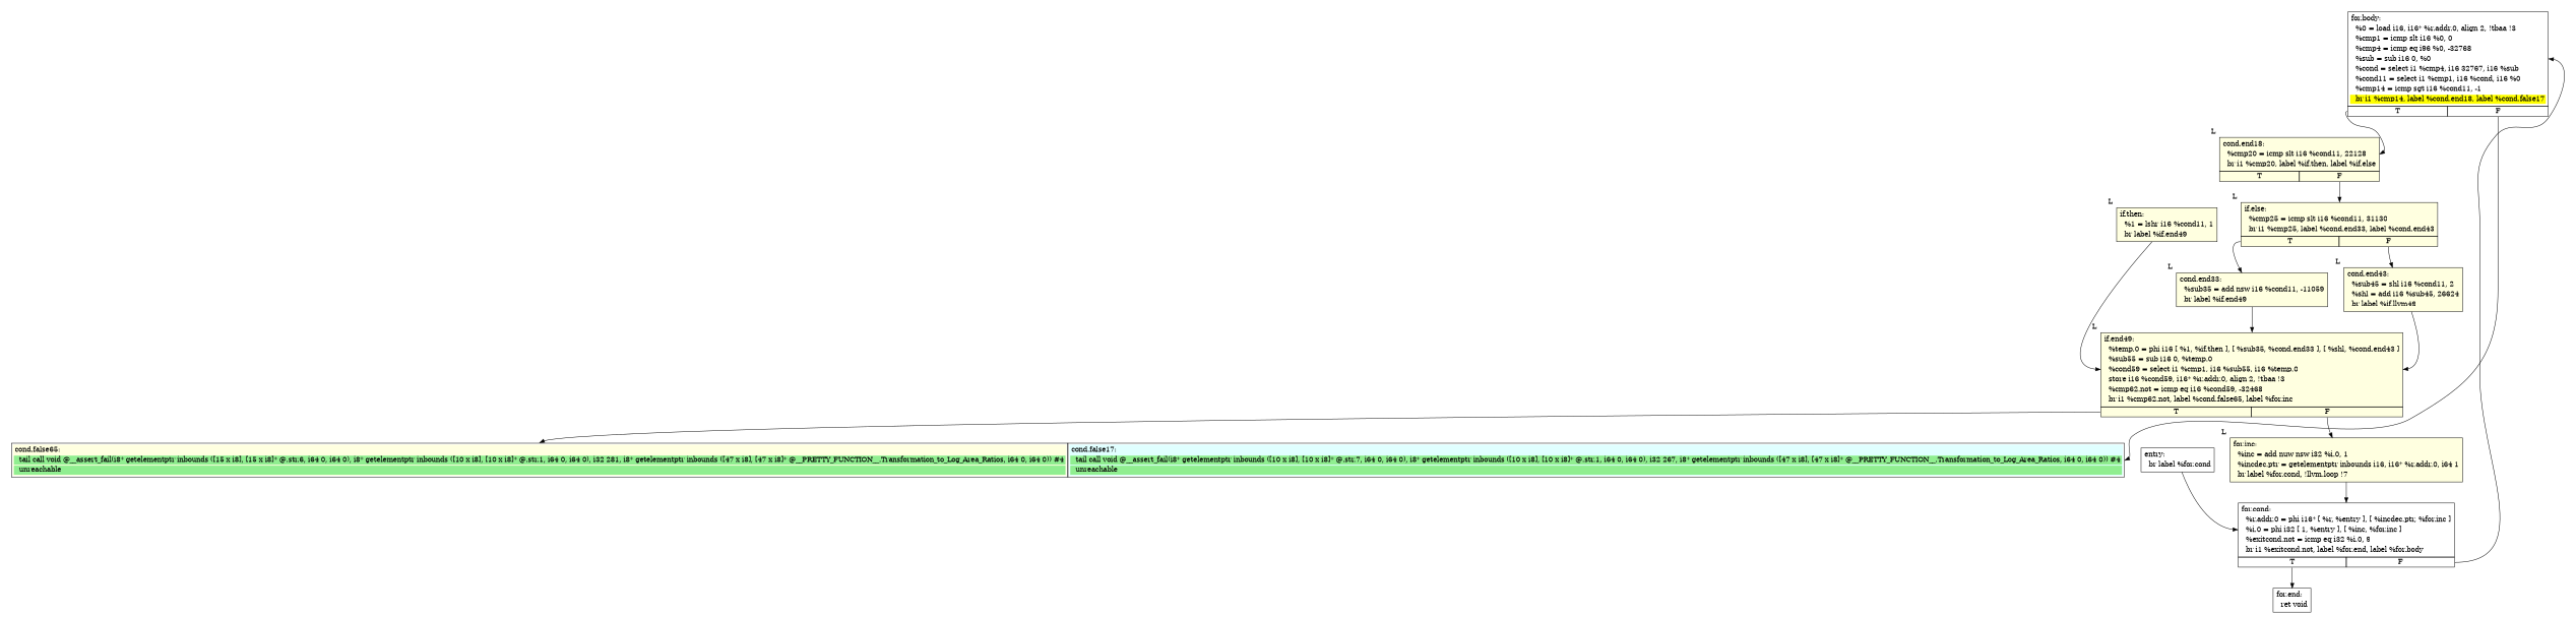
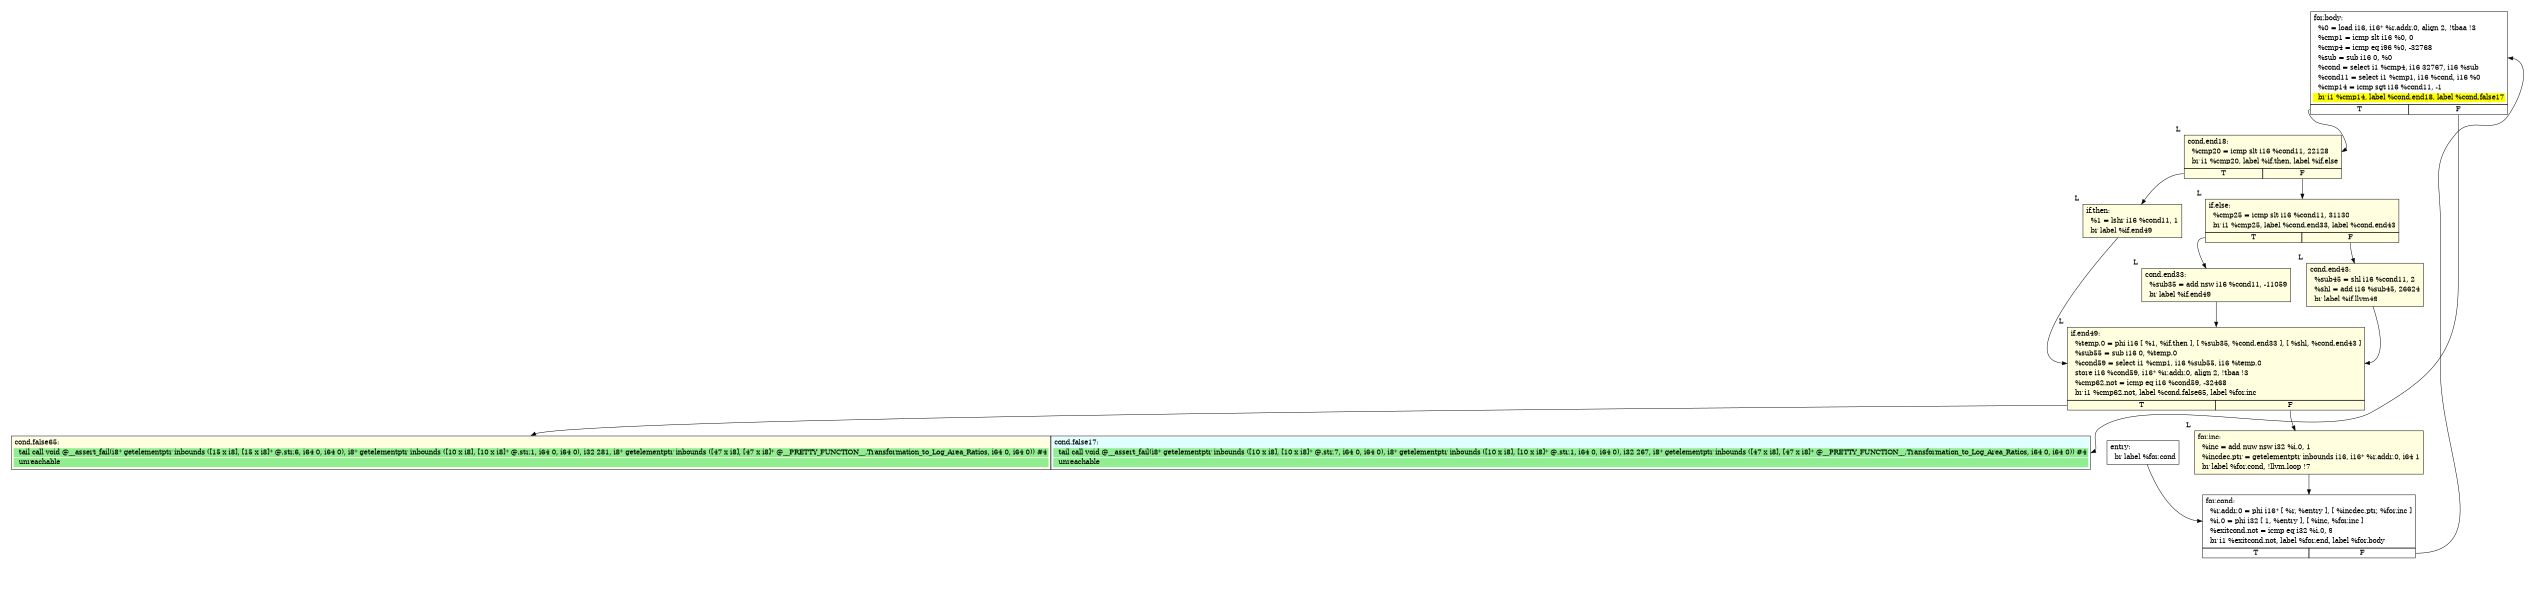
  digraph {
    node [shape=none xlabel=L]
    edge [headport=f tailport=f]
    n1 [label=<<table border="0" cellspacing="0"> <tr><td port="f1" border="1" colspan="2"><table bgcolor="LightYellow" border="0"> <tr><td align="left">cond.false65:</td></tr> <tr><td bgcolor="lightgreen" align="left">  tail call void @__assert_fail(i8* getelementptr inbounds ([15 x i8], [15 x i8]* @.str.6, i64 0, i64 0), i8* getelementptr inbounds ([10 x i8], [10 x i8]* @.str.1, i64 0, i64 0), i32 281, i8* getelementptr inbounds ([47 x i8], [47 x i8]* @__PRETTY_FUNCTION__.Transformation_to_Log_Area_Ratios, i64 0, i64 0)) #4</td></tr> <tr><td bgcolor="lightgreen" align="left">  unreachable</td></tr> </table> </td> <td port="f2" border="1" colspan="2"><table bgcolor="LightCyan" border="0"> <tr><td align="left">cond.false17:</td></tr> <tr><td bgcolor="lightgreen" align="left">  tail call void @__assert_fail(i8* getelementptr inbounds ([10 x i8], [10 x i8]* @.str.7, i64 0, i64 0), i8* getelementptr inbounds ([10 x i8], [10 x i8]* @.str.1, i64 0, i64 0), i32 267, i8* getelementptr inbounds ([47 x i8], [47 x i8]* @__PRETTY_FUNCTION__.Transformation_to_Log_Area_Ratios, i64 0, i64 0)) #4</td></tr> <tr><td bgcolor="lightgreen" align="left">  unreachable</td></tr> </table> </td></tr> </table>> xlabel=""]
    n2 [label=<<table  border="0" cellspacing="0"> <tr><td port="f" border="1"><table border="0"> <tr><td align="left">entry:</td></tr> <tr><td align="left">  br label %for.cond</td></tr> </table> </td></tr> </table>> xlabel=""]
    n3 [label=<<table  border="0" cellspacing="0"> <tr><td port="f" border="1" colspan="2"><table border="0"> <tr><td align="left">for.cond:</td></tr> <tr><td align="left">  %r.addr.0 = phi i16* [ %r, %entry ], [ %incdec.ptr, %for.inc ]</td></tr> <tr><td align="left">  %i.0 = phi i32 [ 1, %entry ], [ %inc, %for.inc ]</td></tr> <tr><td align="left">  %exitcond.not = icmp eq i32 %i.0, 9</td></tr> <tr><td align="left">  br i1 %exitcond.not, label %for.end, label %for.body</td></tr> </table> </td></tr> <tr><td border="1" port="fT">T</td><td border="1" port="fF">F</td></tr> </table>> xlabel=""]
    n4 [label=<<table  border="0" cellspacing="0"> <tr><td port="f" border="1" colspan="2"><table border="0"> <tr><td align="left">for.body:</td></tr> <tr><td align="left">  %0 = load i16, i16* %r.addr.0, align 2, !tbaa !3</td></tr> <tr><td align="left">  %cmp1 = icmp slt i16 %0, 0</td></tr> <tr><td align="left">  %cmp4 = icmp eq i96 %0, -32768</td></tr> <tr><td align="left">  %sub = sub i16 0, %0</td></tr> <tr><td align="left">  %cond = select i1 %cmp4, i16 32767, i16 %sub</td></tr> <tr><td align="left">  %cond11 = select i1 %cmp1, i16 %cond, i16 %0</td></tr> <tr><td align="left">  %cmp14 = icmp sgt i16 %cond11, -1</td></tr> <tr><td bgcolor="yellow" align="left">  br i1 %cmp14, label %cond.end18, label %cond.false17</td></tr> </table> </td></tr> <tr><td border="1" port="fT">T</td><td border="1" port="fF">F</td></tr> </table>> xlabel=""]
-   n5 [label=<<table  border="0" cellspacing="0"> <tr><td port="f" border="1"><table border="0"> <tr><td align="left">for.end:</td></tr> <tr><td align="left">  ret void</td></tr> </table> </td></tr> </table>> xlabel=""]
    n6 [label=<<table  bgcolor="LightYellow"  border="0" cellspacing="0"> <tr><td port="f" border="1" colspan="2"><table border="0"> <tr><td align="left">cond.end18:</td></tr> <tr><td align="left">  %cmp20 = icmp slt i16 %cond11, 22128</td></tr> <tr><td align="left">  br i1 %cmp20, label %if.then, label %if.else</td></tr> </table> </td></tr> <tr><td border="1" port="fT">T</td><td border="1" port="fF">F</td></tr> </table>>]
    n7 [label=<<table  bgcolor="LightYellow"  border="0" cellspacing="0"> <tr><td port="f" border="1"><table border="0"> <tr><td align="left">if.then:</td></tr> <tr><td align="left">  %1 = lshr i16 %cond11, 1</td></tr> <tr><td align="left">  br label %if.end49</td></tr> </table> </td></tr> </table>>]
    n8 [label=<<table  bgcolor="LightYellow"  border="0" cellspacing="0"> <tr><td port="f" border="1" colspan="2"><table border="0"> <tr><td align="left">if.else:</td></tr> <tr><td align="left">  %cmp25 = icmp slt i16 %cond11, 31130</td></tr> <tr><td align="left">  br i1 %cmp25, label %cond.end33, label %cond.end43</td></tr> </table> </td></tr> <tr><td border="1" port="fT">T</td><td border="1" port="fF">F</td></tr> </table>>]
    n9 [label=<<table  bgcolor="LightYellow"  border="0" cellspacing="0"> <tr><td port="f" border="1" colspan="2"><table border="0"> <tr><td align="left">if.end49:</td></tr> <tr><td align="left">  %temp.0 = phi i16 [ %1, %if.then ], [ %sub35, %cond.end33 ], [ %shl, %cond.end43 ]</td></tr> <tr><td align="left">  %sub55 = sub i16 0, %temp.0</td></tr> <tr><td align="left">  %cond59 = select i1 %cmp1, i16 %sub55, i16 %temp.0</td></tr> <tr><td align="left">  store i16 %cond59, i16* %r.addr.0, align 2, !tbaa !3</td></tr> <tr><td align="left">  %cmp62.not = icmp eq i16 %cond59, -32468</td></tr> <tr><td align="left">  br i1 %cmp62.not, label %cond.false65, label %for.inc</td></tr> </table> </td></tr> <tr><td border="1" port="fT">T</td><td border="1" port="fF">F</td></tr> </table>>]
    n10 [label=<<table  bgcolor="LightYellow"  border="0" cellspacing="0"> <tr><td port="f" border="1"><table border="0"> <tr><td align="left">cond.end33:</td></tr> <tr><td align="left">  %sub35 = add nsw i16 %cond11, -11059</td></tr> <tr><td align="left">  br label %if.end49</td></tr> </table> </td></tr> </table>>]
    n11 [label=<<table  bgcolor="LightYellow"  border="0" cellspacing="0"> <tr><td port="f" border="1"><table border="0"> <tr><td align="left">cond.end43:</td></tr> <tr><td align="left">  %sub45 = shl i16 %cond11, 2</td></tr> <tr><td align="left">  %shl = add i16 %sub45, 26624</td></tr> <tr><td align="left">  br label %if.llvm49</td></tr> </table> </td></tr> </table>>]
    n12 [label=<<table  bgcolor="LightYellow"  border="0" cellspacing="0"> <tr><td port="f" border="1"><table border="0"> <tr><td align="left">for.inc:</td></tr> <tr><td align="left">  %inc = add nuw nsw i32 %i.0, 1</td></tr> <tr><td align="left">  %incdec.ptr = getelementptr inbounds i16, i16* %r.addr.0, i64 1</td></tr> <tr><td align="left">  br label %for.cond, !llvm.loop !7</td></tr> </table> </td></tr> </table>>]
    n2 -> n3
    n3 -> n4 [tailport=fF]
-   n3 -> n5 [tailport=fT]
    n4 -> n1 [headport=f2 tailport=fF]
    n4 -> n6 [tailport=fT]
+   n6 -> n7 [tailport=fT]
    n6 -> n8 [tailport=fF]
    n7 -> n9
    n8 -> n10 [tailport=fT]
    n8 -> n11 [tailport=fF]
    n9 -> n1 [headport=f1 tailport=fT]
    n9 -> n12 [tailport=fF]
    n10 -> n9
    n11 -> n9
    n12 -> n3
  }
